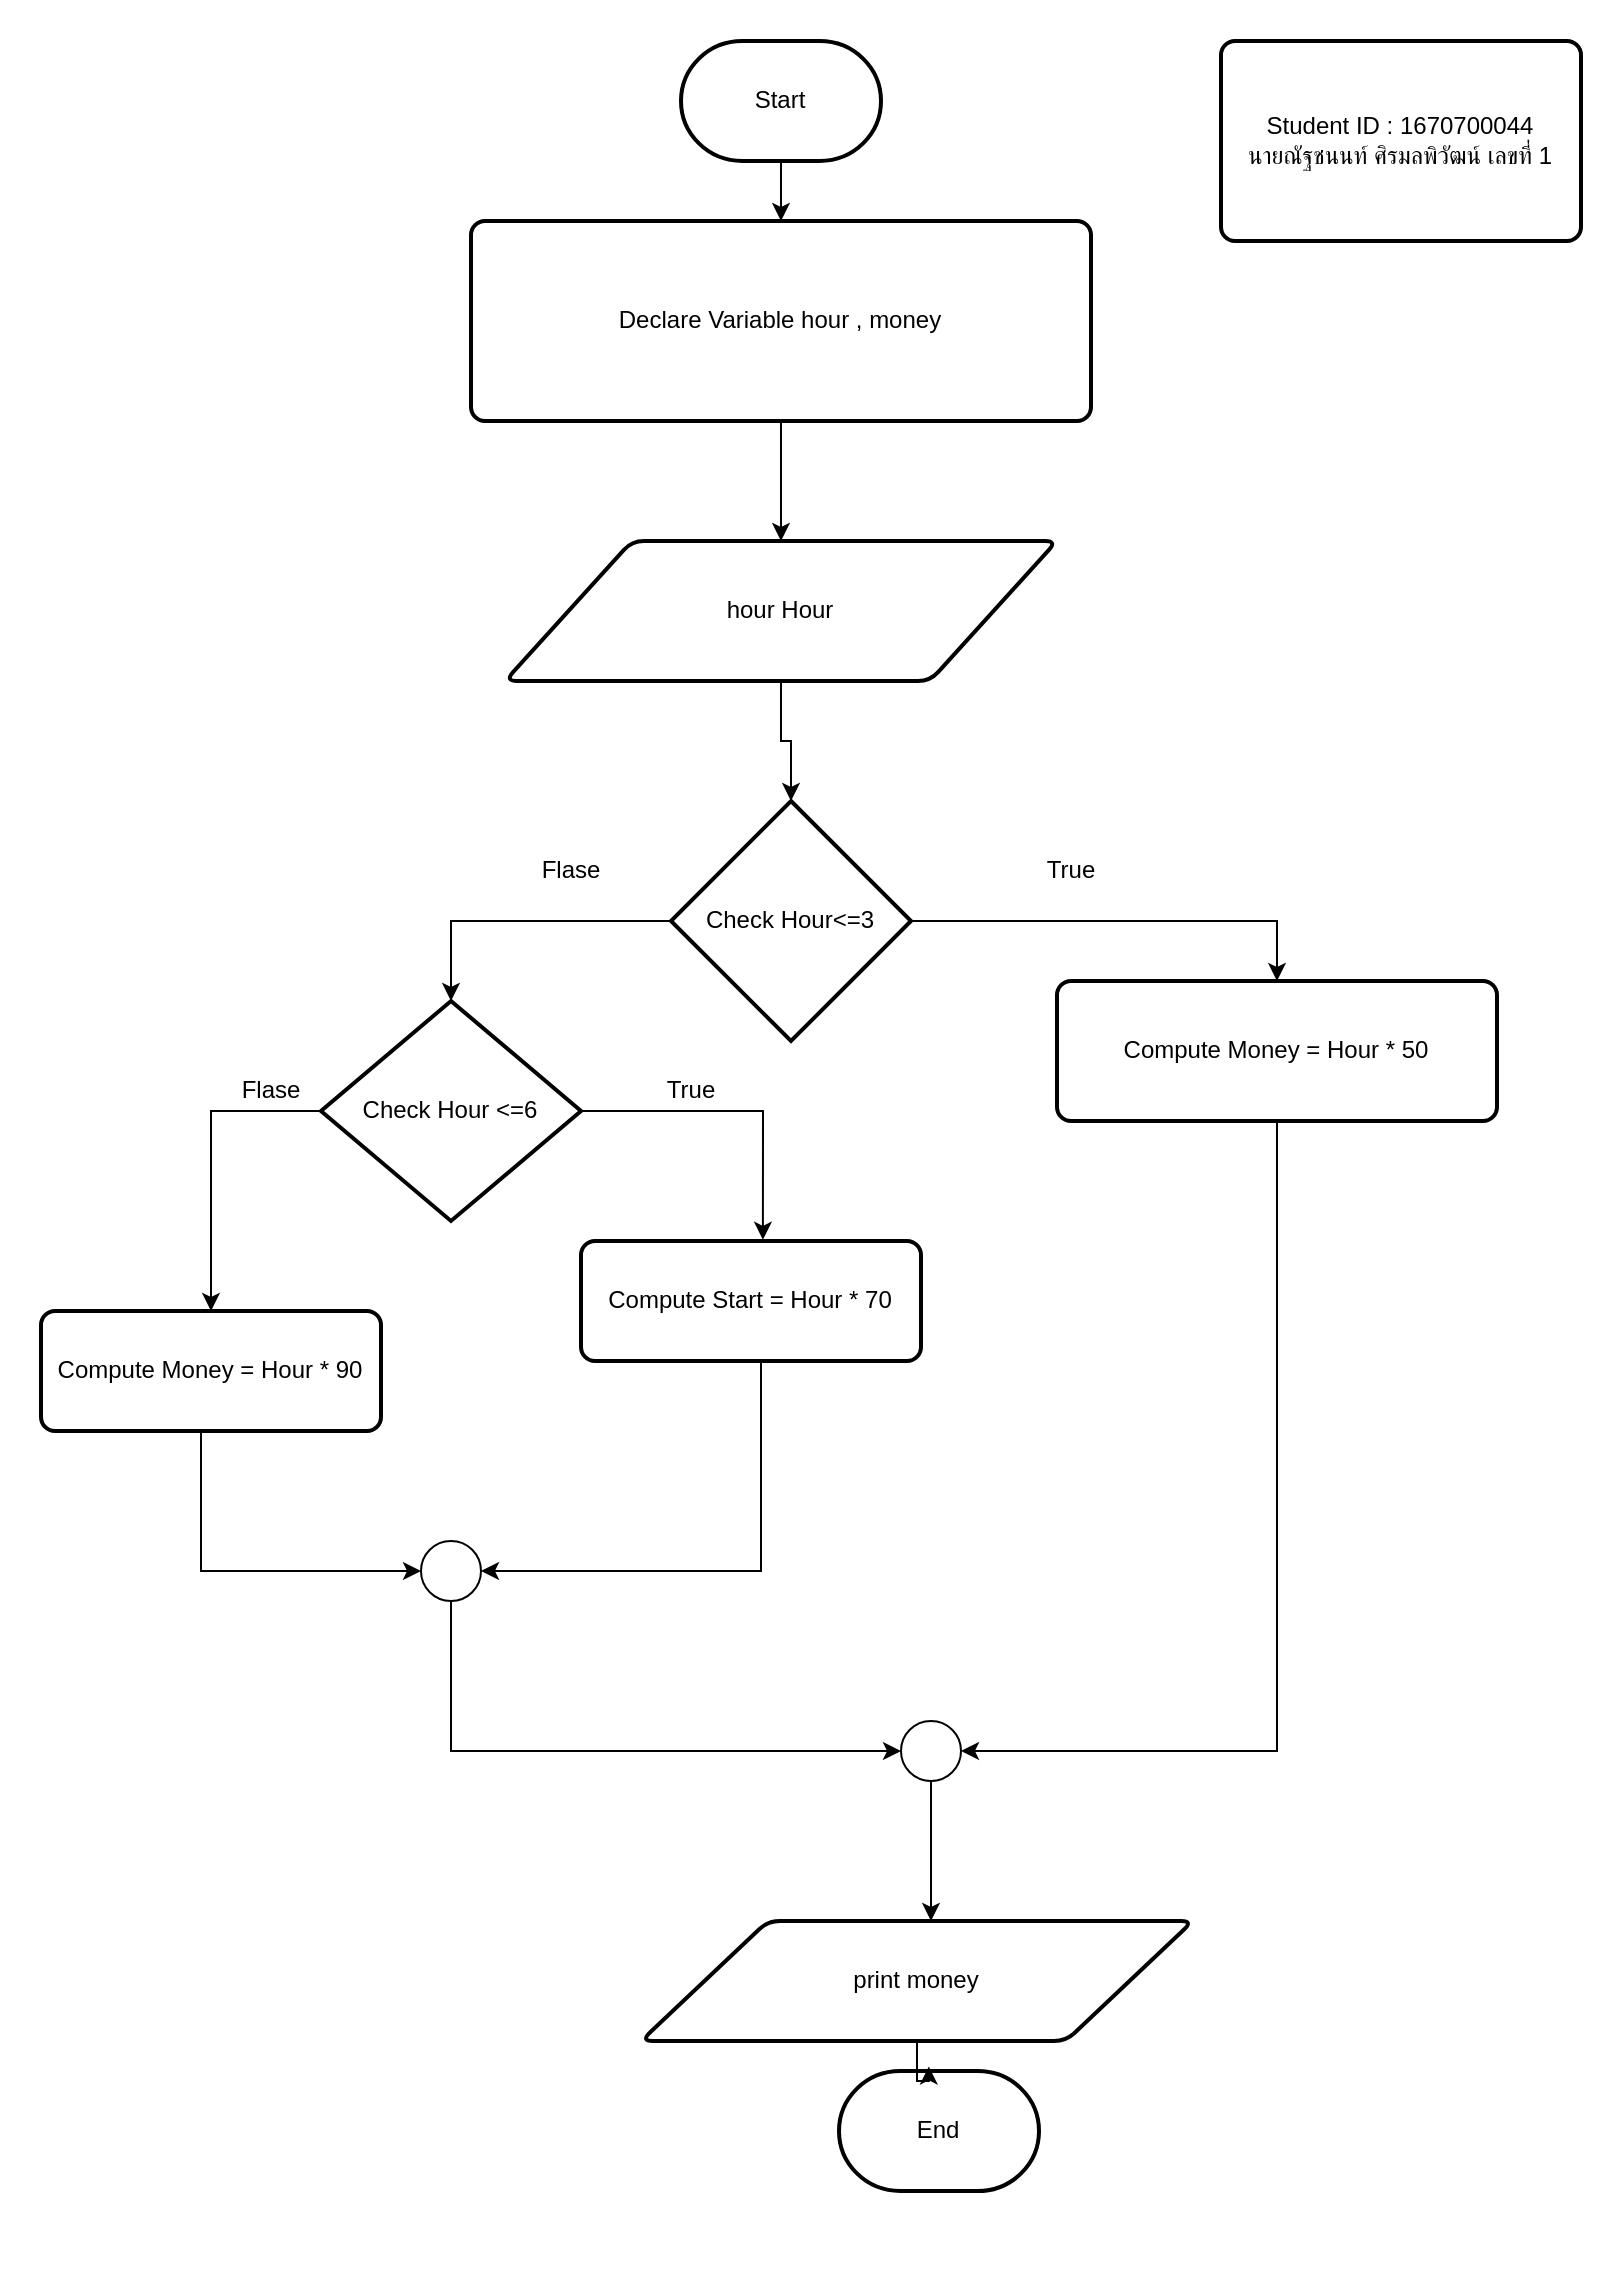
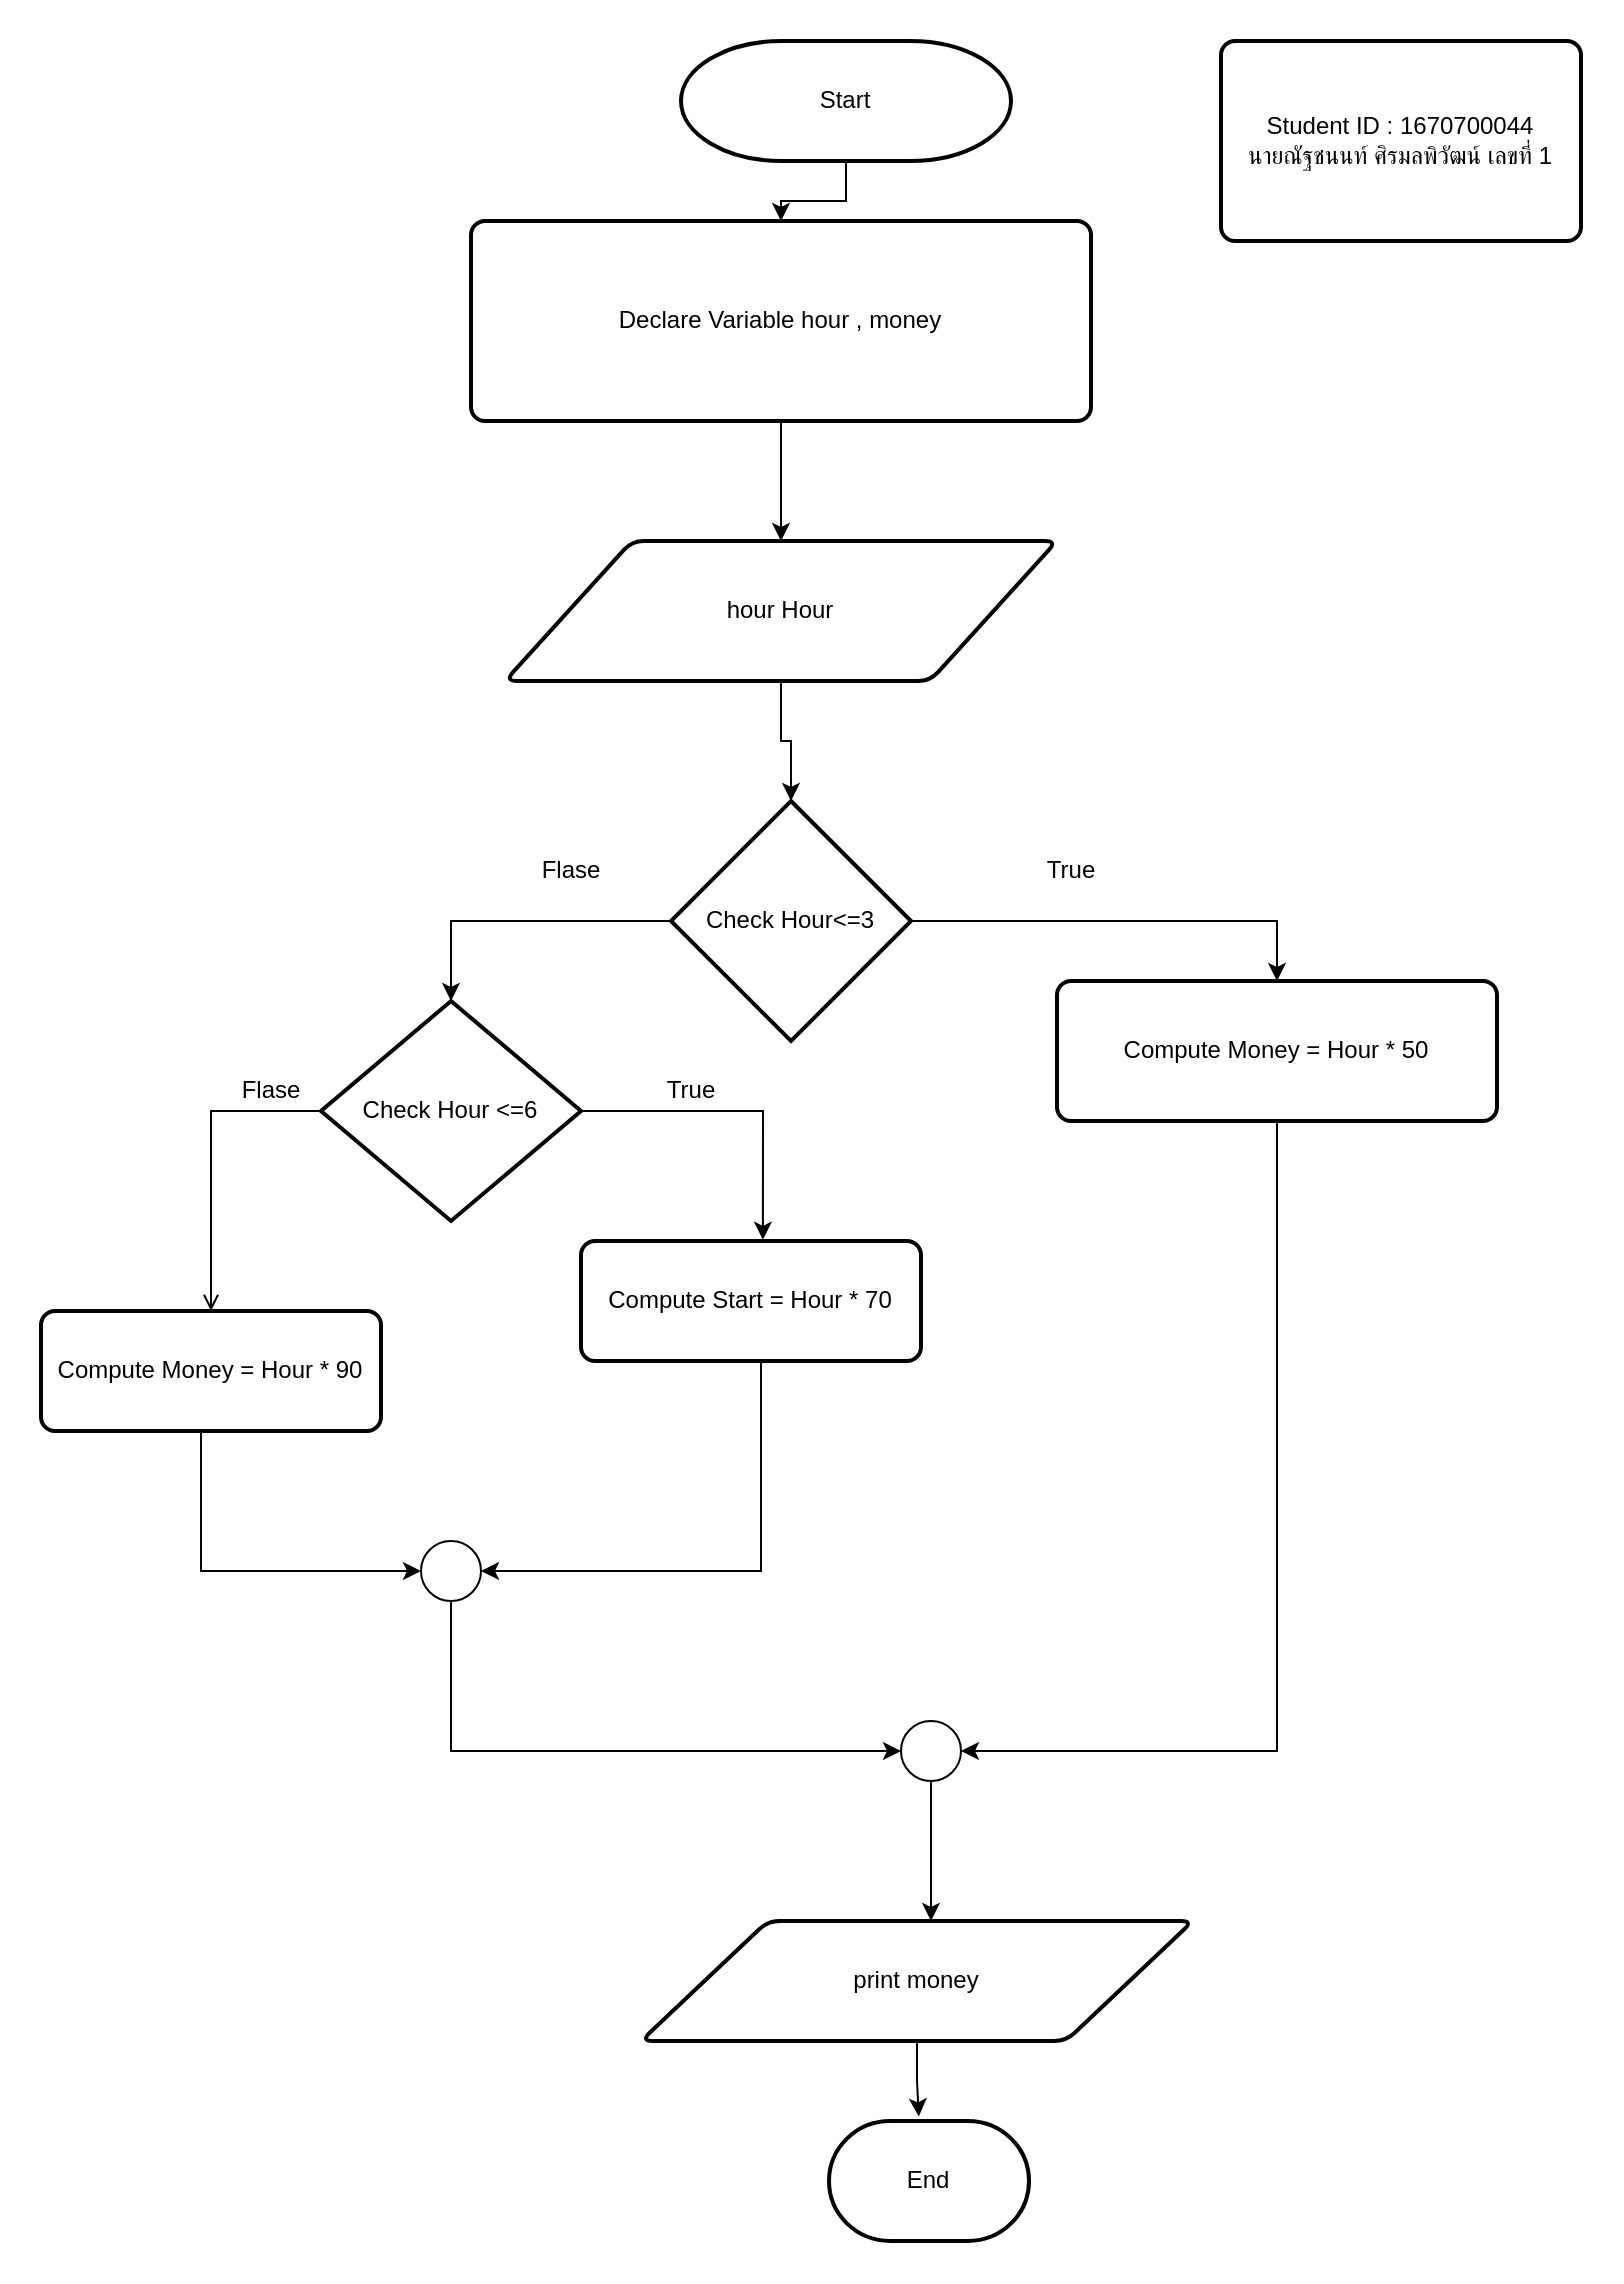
  <mxCell id="0" />
  <mxCell id="1" parent="0" />
  <mxCell id="2" value="Student ID : 1670700044&lt;div&gt;นายณัฐชนนท์ ศิรมลพิวัฒน์ เลขที่ 1&lt;/div&gt;" style="rounded=1;whiteSpace=wrap;html=1;absoluteArcSize=1;arcSize=14;strokeWidth=2;" vertex="1" parent="1"><mxGeometry x="610" y="20" width="180" height="100" as="geometry" /></mxCell>
  <mxCell id="3" style="edgeStyle=orthogonalEdgeStyle;rounded=0;orthogonalLoop=1;jettySize=auto;html=1;entryX=0.5;entryY=0;entryDx=0;entryDy=0;" edge="1" parent="1" source="4" target="6"><mxGeometry relative="1" as="geometry" /></mxCell>
- <mxCell id="4" value="Start" style="strokeWidth=2;html=1;shape=mxgraph.flowchart.terminator;whiteSpace=wrap;" vertex="1" parent="1"><mxGeometry x="340" y="20" width="100" height="60" as="geometry" /></mxCell>
+ <mxCell id="4" value="Start" style="strokeWidth=2;html=1;shape=mxgraph.flowchart.terminator;whiteSpace=wrap;" vertex="1" parent="1"><mxGeometry x="340" y="20" width="165" height="60" as="geometry" /></mxCell>
  <mxCell id="5" style="edgeStyle=orthogonalEdgeStyle;rounded=0;orthogonalLoop=1;jettySize=auto;html=1;exitX=0.5;exitY=1;exitDx=0;exitDy=0;entryX=0.5;entryY=0;entryDx=0;entryDy=0;" edge="1" parent="1" source="6" target="8"><mxGeometry relative="1" as="geometry" /></mxCell>
  <mxCell id="6" value="Declare Variable hour , money" style="rounded=1;whiteSpace=wrap;html=1;absoluteArcSize=1;arcSize=14;strokeWidth=2;" vertex="1" parent="1"><mxGeometry x="235" y="110" width="310" height="100" as="geometry" /></mxCell>
  <mxCell id="7" style="edgeStyle=orthogonalEdgeStyle;rounded=0;orthogonalLoop=1;jettySize=auto;html=1;" edge="1" parent="1" source="8" target="10"><mxGeometry relative="1" as="geometry" /></mxCell>
  <mxCell id="8" value="hour Hour" style="shape=parallelogram;html=1;strokeWidth=2;perimeter=parallelogramPerimeter;whiteSpace=wrap;rounded=1;arcSize=12;size=0.23;" vertex="1" parent="1"><mxGeometry x="252" y="270" width="276" height="70" as="geometry" /></mxCell>
  <mxCell id="9" style="edgeStyle=orthogonalEdgeStyle;rounded=0;orthogonalLoop=1;jettySize=auto;html=1;exitX=1;exitY=0.5;exitDx=0;exitDy=0;exitPerimeter=0;entryX=0.5;entryY=0;entryDx=0;entryDy=0;" edge="1" parent="1" source="10" target="11"><mxGeometry relative="1" as="geometry" /></mxCell>
  <mxCell id="10" value="Check Hour&amp;lt;=3" style="strokeWidth=2;html=1;shape=mxgraph.flowchart.decision;whiteSpace=wrap;" vertex="1" parent="1"><mxGeometry x="335" y="400" width="120" height="120" as="geometry" /></mxCell>
  <mxCell id="11" value="Compute Money = Hour * 50" style="rounded=1;whiteSpace=wrap;html=1;absoluteArcSize=1;arcSize=14;strokeWidth=2;" vertex="1" parent="1"><mxGeometry x="528" y="490" width="220" height="70" as="geometry" /></mxCell>
- <mxCell id="12" style="edgeStyle=orthogonalEdgeStyle;rounded=0;orthogonalLoop=1;jettySize=auto;html=1;entryX=0.5;entryY=0;entryDx=0;entryDy=0;" edge="1" parent="1" source="13" target="15"><mxGeometry relative="1" as="geometry"><Array as="points"><mxPoint x="105" y="555" /></Array></mxGeometry></mxCell>
+ <mxCell id="12" style="edgeStyle=orthogonalEdgeStyle;rounded=0;orthogonalLoop=1;jettySize=auto;html=1;entryX=0.5;entryY=0;entryDx=0;entryDy=0;endArrow=open;" edge="1" parent="1" source="13" target="15"><mxGeometry relative="1" as="geometry"><Array as="points"><mxPoint x="105" y="555" /></Array></mxGeometry></mxCell>
  <mxCell id="13" value="Check Hour &amp;lt;=6" style="strokeWidth=2;html=1;shape=mxgraph.flowchart.decision;whiteSpace=wrap;" vertex="1" parent="1"><mxGeometry x="160" y="500" width="130" height="110" as="geometry" /></mxCell>
  <mxCell id="14" style="edgeStyle=orthogonalEdgeStyle;rounded=0;orthogonalLoop=1;jettySize=auto;html=1;entryX=0.5;entryY=0;entryDx=0;entryDy=0;entryPerimeter=0;" edge="1" parent="1" source="10" target="13"><mxGeometry relative="1" as="geometry" /></mxCell>
  <mxCell id="15" value="Compute Money = Hour * 90" style="rounded=1;whiteSpace=wrap;html=1;absoluteArcSize=1;arcSize=14;strokeWidth=2;" vertex="1" parent="1"><mxGeometry x="20" y="655" width="170" height="60" as="geometry" /></mxCell>
  <mxCell id="16" value="Compute Start = Hour * 70" style="rounded=1;whiteSpace=wrap;html=1;absoluteArcSize=1;arcSize=14;strokeWidth=2;" vertex="1" parent="1"><mxGeometry x="290" y="620" width="170" height="60" as="geometry" /></mxCell>
  <mxCell id="17" value="True" style="text;html=1;align=center;verticalAlign=middle;resizable=0;points=[];autosize=1;strokeColor=none;fillColor=none;" vertex="1" parent="1"><mxGeometry x="510" y="420" width="50" height="30" as="geometry" /></mxCell>
  <mxCell id="18" value="Flase" style="text;html=1;align=center;verticalAlign=middle;resizable=0;points=[];autosize=1;strokeColor=none;fillColor=none;" vertex="1" parent="1"><mxGeometry x="260" y="420" width="50" height="30" as="geometry" /></mxCell>
  <mxCell id="19" style="edgeStyle=orthogonalEdgeStyle;rounded=0;orthogonalLoop=1;jettySize=auto;html=1;entryX=0.535;entryY=-0.01;entryDx=0;entryDy=0;entryPerimeter=0;" edge="1" parent="1" source="13" target="16"><mxGeometry relative="1" as="geometry"><Array as="points"><mxPoint x="381" y="555" /></Array></mxGeometry></mxCell>
  <mxCell id="20" value="" style="verticalLabelPosition=bottom;verticalAlign=top;html=1;shape=mxgraph.flowchart.on-page_reference;direction=south;" vertex="1" parent="1"><mxGeometry x="210" y="770" width="30" height="30" as="geometry" /></mxCell>
  <mxCell id="21" style="edgeStyle=orthogonalEdgeStyle;rounded=0;orthogonalLoop=1;jettySize=auto;html=1;entryX=0.5;entryY=1;entryDx=0;entryDy=0;entryPerimeter=0;" edge="1" parent="1" source="15" target="20"><mxGeometry relative="1" as="geometry"><Array as="points"><mxPoint x="100" y="785" /></Array></mxGeometry></mxCell>
  <mxCell id="22" style="edgeStyle=orthogonalEdgeStyle;rounded=0;orthogonalLoop=1;jettySize=auto;html=1;entryX=0.5;entryY=0;entryDx=0;entryDy=0;entryPerimeter=0;" edge="1" parent="1" source="16" target="20"><mxGeometry relative="1" as="geometry"><Array as="points"><mxPoint x="380" y="785" /></Array></mxGeometry></mxCell>
  <mxCell id="23" style="edgeStyle=orthogonalEdgeStyle;rounded=0;orthogonalLoop=1;jettySize=auto;html=1;" edge="1" parent="1" source="24"><mxGeometry relative="1" as="geometry"><mxPoint x="465" y="960" as="targetPoint" /></mxGeometry></mxCell>
  <mxCell id="24" value="" style="verticalLabelPosition=bottom;verticalAlign=top;html=1;shape=mxgraph.flowchart.on-page_reference;" vertex="1" parent="1"><mxGeometry x="450" y="860" width="30" height="30" as="geometry" /></mxCell>
  <mxCell id="25" style="edgeStyle=orthogonalEdgeStyle;rounded=0;orthogonalLoop=1;jettySize=auto;html=1;exitX=0.5;exitY=1;exitDx=0;exitDy=0;entryX=1;entryY=0.5;entryDx=0;entryDy=0;entryPerimeter=0;" edge="1" parent="1" source="11" target="24"><mxGeometry relative="1" as="geometry" /></mxCell>
  <mxCell id="26" style="edgeStyle=orthogonalEdgeStyle;rounded=0;orthogonalLoop=1;jettySize=auto;html=1;entryX=0;entryY=0.5;entryDx=0;entryDy=0;entryPerimeter=0;" edge="1" parent="1" source="20" target="24"><mxGeometry relative="1" as="geometry"><Array as="points"><mxPoint x="225" y="875" /></Array></mxGeometry></mxCell>
- <mxCell id="27" value="End" style="strokeWidth=2;html=1;shape=mxgraph.flowchart.terminator;whiteSpace=wrap;" vertex="1" parent="1"><mxGeometry x="419" y="1035" width="100" height="60" as="geometry" /></mxCell>
+ <mxCell id="27" value="End" style="strokeWidth=2;html=1;shape=mxgraph.flowchart.terminator;whiteSpace=wrap;" vertex="1" parent="1"><mxGeometry x="414" y="1060" width="100" height="60" as="geometry" /></mxCell>
  <mxCell id="28" value="print money" style="shape=parallelogram;html=1;strokeWidth=2;perimeter=parallelogramPerimeter;whiteSpace=wrap;rounded=1;arcSize=12;size=0.23;" vertex="1" parent="1"><mxGeometry x="320" y="960" width="276" height="60" as="geometry" /></mxCell>
  <mxCell id="29" style="edgeStyle=orthogonalEdgeStyle;rounded=0;orthogonalLoop=1;jettySize=auto;html=1;entryX=0.449;entryY=-0.038;entryDx=0;entryDy=0;entryPerimeter=0;" edge="1" parent="1" source="28" target="27"><mxGeometry relative="1" as="geometry" /></mxCell>
  <mxCell id="30" value="True" style="text;html=1;align=center;verticalAlign=middle;resizable=0;points=[];autosize=1;strokeColor=none;fillColor=none;" vertex="1" parent="1"><mxGeometry x="320" y="530" width="50" height="30" as="geometry" /></mxCell>
  <mxCell id="31" value="Flase" style="text;html=1;align=center;verticalAlign=middle;resizable=0;points=[];autosize=1;strokeColor=none;fillColor=none;" vertex="1" parent="1"><mxGeometry x="110" y="530" width="50" height="30" as="geometry" /></mxCell>
